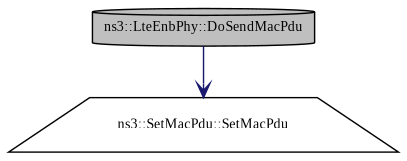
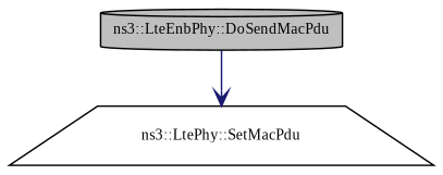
  digraph {
    rankdir=TB
    fontname="Liberation Serif"
    node [color=black fontname="Liberation Serif" fontsize=10 style=filled]
    n1 [fillcolor=grey75 fontcolor=black height=0.2 label="ns3::LteEnbPhy::DoSendMacPdu" shape=cylinder width=0.4]
-   n2 [fillcolor=white height=0.2 label="ns3::SetMacPdu::SetMacPdu" shape=trapezium width=0.4]
+   n2 [fillcolor=white height=0.2 label="ns3::LtePhy::SetMacPdu" shape=trapezium width=0.4]
    n1 -> n2 [color=midnightblue fontname="Liberation Serif" fontsize=10 labelfontname=Helvetica labelfontsize=10 style=solid arrowhead=vee]
  }
